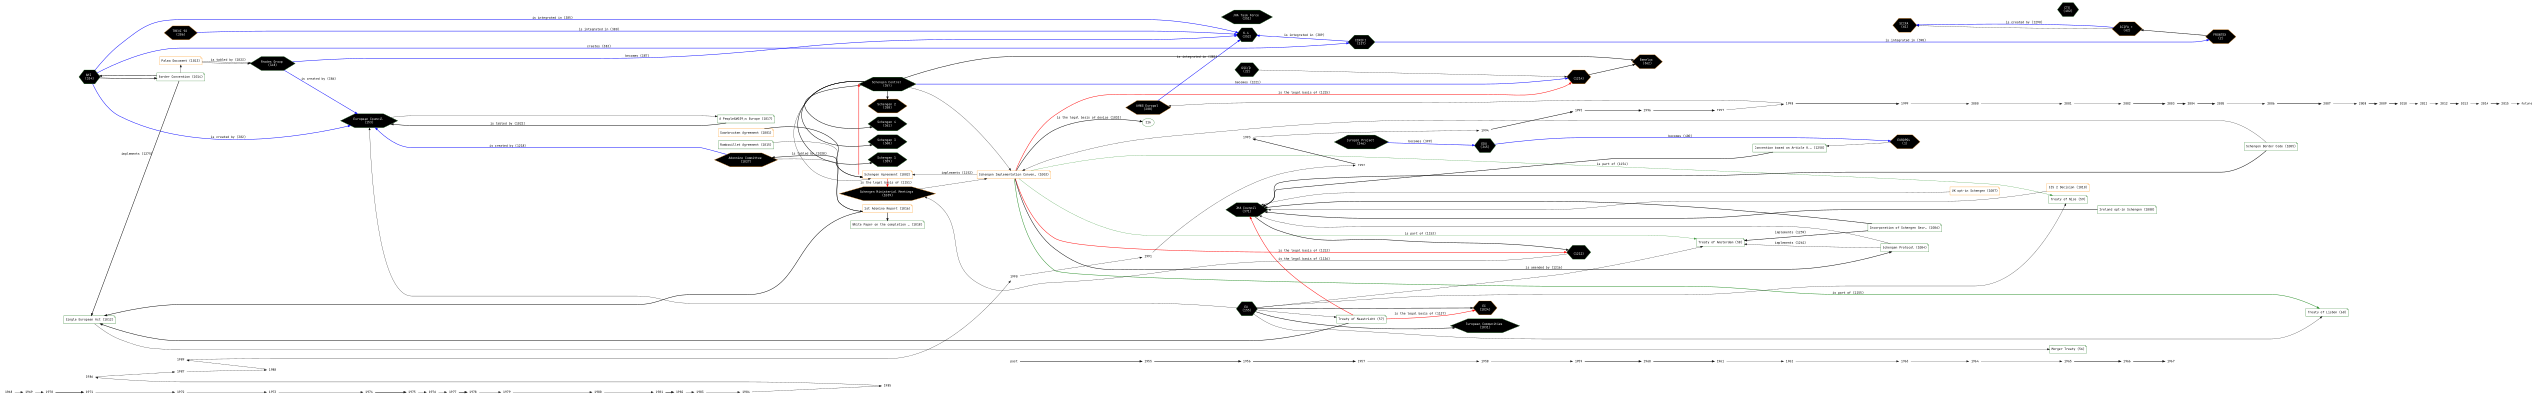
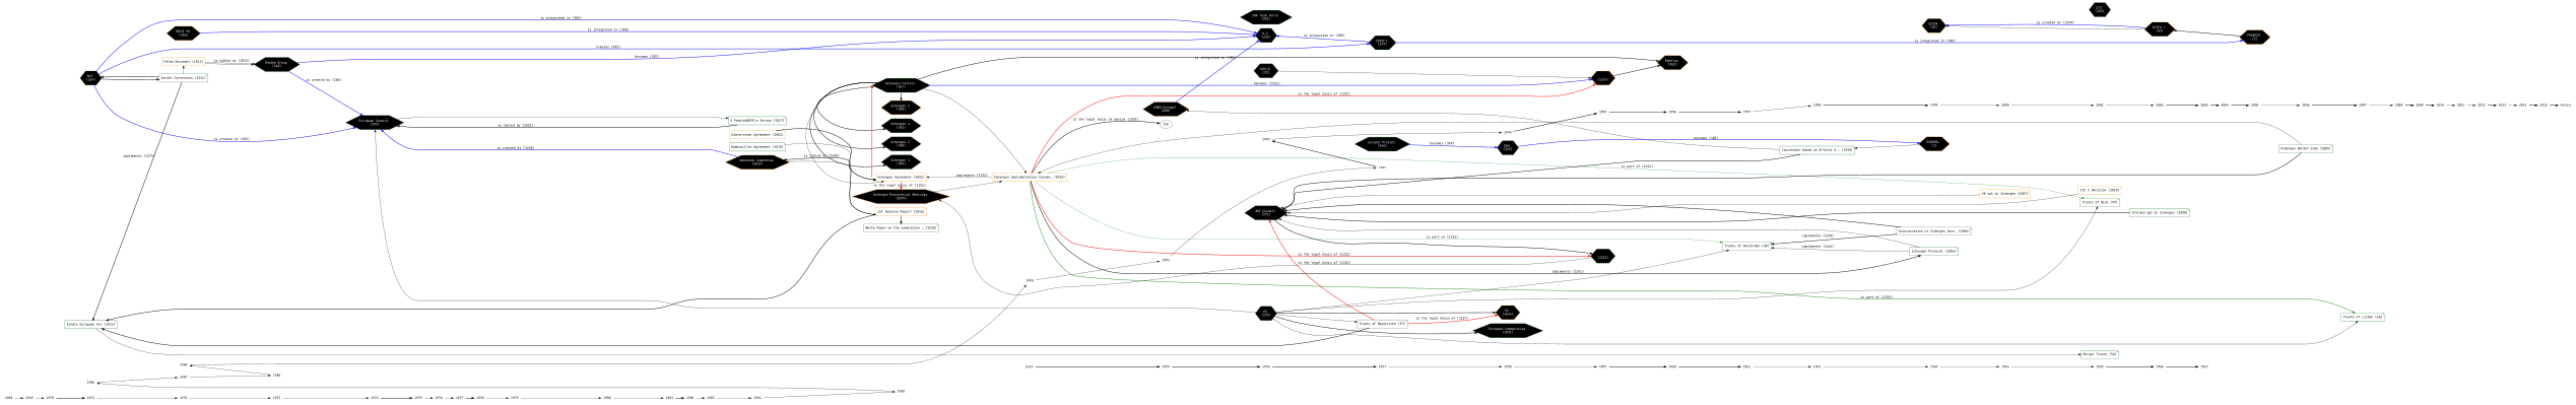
  digraph {
    fontname="JetBrains Mono"
    rankdir=LR
    node [color=darkgreen fontname="JetBrains Mono" shape=plaintext]
    edge [fontname="JetBrains Mono" style=solid]
    1956 [color=darkorange]
    1955
    1957
    n4 [color=darkorange fillcolor=black fontcolor=white label="EC \n(1024)" shape=hexagon style=filled]
    n5 [fillcolor=black fontcolor=white label="European Communities \n(1031)" shape=hexagon style=filled]
    1958 [color=darkorange]
    1959
    n8 [color=darkorange fillcolor=black fontcolor=white label="Benelux \n(362)" shape=hexagon style=filled]
    1960
    1961 [color=darkorange]
    1962
    1963 [color=darkorange]
    1964
    n14 [label="Merger Treaty (56)" shape=note]
    1965 [color=darkorange]
    1966
    1967 [color=darkorange]
    1968
    1969
    1970
    1971 [color=darkorange]
    1976 [color=darkorange]
    1972 [color=darkorange]
    1973 [color=darkorange]
    1977
    n26 [fillcolor=black fontcolor=white label="European Council \n(153)" shape=hexagon style=filled]
    1974
    1975 [color=darkorange]
    1978 [color=darkorange]
    1979
    1980
    1981
    1982 [color=darkorange]
    1983
    n35 [color=darkorange label="Saarbrucken Agreement (1001)" shape=note]
    n36 [label="Rambouillet Agreement (1015)" shape=note]
    n37 [label="A People&amp;#039;s Europe (1017)" shape=note]
    n38 [color=darkorange fillcolor=black fontcolor=white label="Adonnino Committee \n(1027)" shape=hexagon style=filled]
    1984
    n40 [fillcolor=black fontcolor=white label="Schengen Central \n(357)" shape=hexagon style=filled]
    n41 [color=darkorange fillcolor=black fontcolor=white label="Schengen 2 \n(358)" shape=hexagon style=filled]
    n42 [fillcolor=black fontcolor=white label="Schengen 1 \n(359)" shape=hexagon style=filled]
    n43 [fillcolor=black fontcolor=white label="Schengen 3 \n(360)" shape=hexagon style=filled]
    n44 [fillcolor=black fontcolor=white label="Schengen 4 \n(361)" shape=hexagon style=filled]
    n45 [color=darkorange label="Schengen Agreement (1002)" shape=note]
    n46 [color=darkorange label="1st Adonino Report (1016)" shape=note]
    n47 [label="White Paper on the completion … (1018)" shape=note]
    n48 [color=darkorange fillcolor=black fontcolor=white label="Schengen Ministerial Meetings \n(1039)" shape=hexagon style=filled]
    1985 [color=darkorange]
    n50 [fillcolor=black fontcolor=white label="AHI \n(334)" shape=hexagon style=filled]
    n51 [label="Single European Act (1012)" shape=note]
    1986 [color=darkorange]
    1987
    n54 [color=darkorange label="Schengen Implementation Conven… (1003)" shape=note]
    1990
    n56 [fillcolor=black fontcolor=white label="Rhodes Group \n(348)" shape=hexagon style=filled]
    1988 [color=darkorange]
    n58 [color=darkorange fillcolor=black fontcolor=white label="TREVI 92 \n(206)" shape=hexagon style=filled]
    n59 [color=darkorange label="Palma Document (1013)" shape=note]
    n60 [label="Border Convention (1014)" shape=note]
    1989 [color=darkorange]
    n62 [color=darkorange fillcolor=black fontcolor=white label="AHWG Europol \n(208)" shape=hexagon style=filled]
    1991
    n64 [label="Treaty of Maastricht (57)" shape=note]
    n65 [fillcolor=black fontcolor=white label="CIREFI \n(337)" shape=hexagon style=filled]
    n66 [fillcolor=black fontcolor=white label="Europol Project \n(346)" shape=hexagon style=filled]
    1992
    n68 [fillcolor=black fontcolor=white label="GSC/D \n(22)" shape=hexagon style=filled]
    n69 [fillcolor=black fontcolor=white label="EU \n(155)" shape=hexagon style=filled]
    n70 [fillcolor=black fontcolor=white label="JHA Task Force \n(351)" shape=hexagon style=filled]
    n71 [fillcolor=black fontcolor=white label="K.4 \n(352)" shape=hexagon style=filled]
    n72 [fillcolor=black fontcolor=white label="JHA Council \n(371)" shape=hexagon style=filled]
    1993
    n74 [fillcolor=black fontcolor=white label="EDU \n(345)" shape=hexagon style=filled]
    1994 [color=darkorange]
    n76 [fillcolor=black fontcolor=white label=" \n(1212)" shape=hexagon style=filled]
    n77 [color=darkorange fillcolor=black fontcolor=white label=" \n(1214)" shape=hexagon style=filled]
    1995
    2014
    1996
    n81 [label="Treaty of Amsterdam (58)" shape=note]
    1997 [color=darkorange]
    n83 [label="Convention based on Article K.… (1250)" shape=note]
    1998 [color=darkorange]
    n85 [color=darkorange fillcolor=black fontcolor=white label="EUROPOL \n(1)" shape=hexagon style=filled]
    n86 [color=darkorange fillcolor=black fontcolor=white label="SCIFA \n(61)" shape=hexagon style=filled]
    n87 [label="Schengen Protocol (1004)" shape=note]
    n88 [label="Incorporation of Schengen Secr… (1006)" shape=note]
    1999
    n90 [color=darkorange label="UK opt-in Schengen (1007)" shape=note]
    2000 [color=darkorange]
    n92 [label="Treaty of Nice (59)" shape=note]
    n93 [fillcolor=black fontcolor=white label="CTG \n(402)" shape=hexagon style=filled]
    n94 [color=darkorange label="SIS 2 Decision (1010)" shape=note]
    2001 [color=darkorange]
    n96 [color=darkorange fillcolor=black fontcolor=white label="SCIFA + \n(62)" shape=hexagon style=filled]
    n97 [label="Ireland opt-in Schengen (1008)" shape=note]
    2002 [color=darkorange]
    2003
    2004
    n101 [color=darkorange fillcolor=black fontcolor=white label="FRONTEX \n(2)" shape=hexagon style=filled]
    2005
    n103 [label="Schengen Border Code (1005)" shape=note]
    2006 [color=darkorange]
    n105 [label="Treaty of Lisbon (60)" shape=note]
    2007 [color=darkorange]
    2008
    2009 [color=darkorange]
    2010
    2011 [color=darkorange]
    2012
    2013 [color=darkorange]
    2015
    216 [shape=""]
    n115 [color=darkorange label=future]
    n116 [label=past]
    subgraph sub_1 {
      rank=same
      1956
    }
    subgraph sub_2 {
      rank=same
      1955
    }
    subgraph sub_3 {
      rank=same
      1957
    }
    subgraph sub_4 {
      rank=same
      n4
      n5
      1958
    }
    subgraph sub_5 {
      rank=same
      1959
    }
    subgraph sub_6 {
      rank=same
      n8
      1960
    }
    subgraph sub_7 {
      rank=same
      1961
    }
    subgraph sub_8 {
      rank=same
      1962
    }
    subgraph sub_9 {
      rank=same
      1963
    }
    subgraph sub_10 {
      rank=same
      1964
    }
    subgraph sub_11 {
      rank=same
      n14
      1965
    }
    subgraph sub_12 {
      rank=same
      1966
    }
    subgraph sub_13 {
      rank=same
      1967
    }
    subgraph sub_14 {
      rank=same
      1968
    }
    subgraph sub_15 {
      rank=same
      1969
    }
    subgraph sub_16 {
      rank=same
      1970
    }
    subgraph sub_17 {
      rank=same
      1971
    }
    subgraph sub_18 {
      rank=same
      1976
    }
    subgraph sub_19 {
      rank=same
      1972
    }
    subgraph sub_20 {
      rank=same
      1973
    }
    subgraph sub_21 {
      rank=same
      1977
    }
    subgraph sub_22 {
      rank=same
      n26
      1974
    }
    subgraph sub_23 {
      rank=same
      1975
    }
    subgraph sub_24 {
      rank=same
      1978
    }
    subgraph sub_25 {
      rank=same
      1979
    }
    subgraph sub_26 {
      rank=same
      1980
    }
    subgraph sub_27 {
      rank=same
      1981
    }
    subgraph sub_28 {
      rank=same
      1982
    }
    subgraph sub_29 {
      rank=same
      1983
    }
    subgraph sub_30 {
      rank=same
      n35
      n36
      n37
      n38
      1984
    }
    subgraph sub_31 {
      rank=same
      n40
      n41
      n42
      n43
      n44
      n45
      n46
      n47
      n48
      1985
    }
    subgraph sub_32 {
      rank=same
      n50
      n51
      1986
    }
    subgraph sub_33 {
      rank=same
      1987
    }
    subgraph sub_34 {
      rank=same
      n54
      1990
    }
    subgraph sub_35 {
      rank=same
      n56
      1988
    }
    subgraph sub_36 {
      rank=same
      n58
      n59
      n60
      1989
    }
    subgraph sub_37 {
      rank=same
      n62
      1991
    }
    subgraph sub_38 {
      rank=same
      n64
      n65
      n66
      1992
    }
    subgraph sub_39 {
      rank=same
      n68
      n69
      n70
      n71
      n72
      1993
    }
    subgraph sub_40 {
      rank=same
      n74
      1994
    }
    subgraph sub_41 {
      rank=same
      n76
      n77
      1995
    }
    subgraph sub_42 {
      rank=same
      2014
    }
    subgraph sub_43 {
      rank=same
      1996
    }
    subgraph sub_44 {
      rank=same
      n81
      1997
    }
    subgraph sub_45 {
      rank=same
      n83
      1998
    }
    subgraph sub_46 {
      rank=same
      n85
      n86
      n87
      n88
      1999
    }
    subgraph sub_47 {
      rank=same
      n90
      2000
    }
    subgraph sub_48 {
      rank=same
      n92
      n93
      n94
      2001
    }
    subgraph sub_49 {
      rank=same
      n96
      n97
      2002
    }
    subgraph sub_50 {
      rank=same
      2003
    }
    subgraph sub_51 {
      rank=same
      2004
    }
    subgraph sub_52 {
      rank=same
      n101
      2005
    }
    subgraph sub_53 {
      rank=same
      n103
      2006
    }
    subgraph sub_54 {
      rank=same
      n105
      2007
    }
    subgraph sub_55 {
      rank=same
      2008
    }
    subgraph sub_56 {
      rank=same
      2009
    }
    subgraph sub_57 {
      rank=same
      2010
    }
    subgraph sub_58 {
      rank=same
      2011
    }
    subgraph sub_59 {
      rank=same
      2012
    }
    subgraph sub_60 {
      rank=same
      2013
    }
    subgraph sub_61 {
      rank=same
      2015
    }
    1956 -> 1957 [style=bold]
    1955 -> 1956 [style=bold]
    1957 -> 1958
    1958 -> 1959
    1959 -> 1960 [style=bold]
    1960 -> 1961 [style=bold]
    1961 -> 1962
    1962 -> 1963
    1963 -> 1964
    1964 -> 1965
    1965 -> 1966 [style=bold]
    1966 -> 1967 [style=bold]
    1968 -> 1969
    1969 -> 1970
    1970 -> 1971 [style=bold]
    1971 -> 1972
    1976 -> 1977
    1972 -> 1973
    1973 -> 1974
    1977 -> 1978 [style=bold]
    n26 -> n37
    1974 -> 1975 [style=bold]
    1975 -> 1976
    1978 -> 1979
    1979 -> 1980
    1980 -> 1981
    1981 -> 1982 [style=bold]
    1982 -> 1983
    1983 -> 1984
    n35 -> n45 [style=bold]
    n36 -> n45
    n37 -> n26 [label=" is tabled by (1022)" style=bold]
    n38 -> n26 [color=blue label=" is created by (1218)" penwidth=2]
    n38 -> n46
    1984 -> 1985
    n40 -> n8 [style=bold]
    n40 -> n41 [style=bold]
    n40 -> n42 [style=bold]
    n40 -> n43 [style=bold]
    n40 -> n44 [style=bold]
    n40 -> n45
    n40 -> n54
    n40 -> n77 [color=blue label=" becomes (1221)" penwidth=2]
    n45 -> n40 [color=red label=" is the legal basis of (1150)" penwidth=2 style=bold]
    n45 -> n48 [color=red label=" is the legal basis of (1151)" penwidth=2]
    n46 -> n38 [label=" is tabled by (1028)" style=bold]
    n46 -> n47 [style=bold]
    n46 -> n51 [style=bold]
    n48 -> n54
    1985 -> 1986
    n50 -> n26 [color=blue label=" is created by (382)" penwidth=2]
    n50 -> n60 [style=bold]
    n50 -> n65 [color=blue label=" creates (383)" penwidth=2 style=bold]
    n50 -> n71 [color=blue label=" is integrated in (385)" penwidth=2]
    n51 -> n14
    1986 -> 1987
    1987 -> 1988
    n54 -> n45 [label=" implements (1152)"]
    n54 -> n76 [color=red label=" is the legal basis of (1213)" penwidth=2]
    n54 -> n77 [color=red label=" is the legal basis of (1215)" penwidth=2 style=bold]
    n54 -> n81 [color=forestgreen label=" is part of (1153)"]
-   n54 -> n87 [label=" is amended by (1216)" style=bold]
+   n54 -> n87 [label=" implements (1261)" style=bold]
    n54 -> n92 [color=forestgreen label=" is part of (1154)"]
    n54 -> n105 [color=forestgreen label=" is part of (1155)" style=bold]
    n54 -> 216 [label=" is the legal basis of device (1033)" style=bold]
    1990 -> 1991
    n56 -> n26 [color=blue label=" is created by (386)" penwidth=2]
    n56 -> n71 [color=blue label=" becomes (387)" penwidth=2]
    1988 -> 1989
    n58 -> n71 [color=blue label=" is integrated in (380)" penwidth=2 style=bold]
    n59 -> n56
    n59 -> n56 [label=" is tabled by (1023)"]
    n60 -> n50 [style=bold]
    n60 -> n51 [label=" implements (1275)" style=bold]
    n60 -> n59
    1989 -> 1990
    n62 -> n71 [color=blue label=" is integrated in (381)" penwidth=2]
    1991 -> 1992
    n64 -> n4 [color=red label=" is the legal basis of (1137)" penwidth=2 style=bold]
    n64 -> n51 [style=bold]
    n64 -> n72 [color=red label=" is the legal basis of (1136)" penwidth=2]
    n65 -> n71 [color=blue label=" is integrated in (389)" penwidth=2 style=bold]
    n65 -> n101 [color=blue label=" is integrated in (390)" penwidth=2]
    n66 -> n74 [color=blue label=" becomes (399)" penwidth=2]
    1992 -> 1993 [style=bold]
    n68 -> n77
    n69 -> n4 [style=bold]
    n69 -> n5 [style=bold]
    n69 -> n26
    n69 -> n64
    n69 -> n81
    n69 -> n92
    n69 -> n105
    n72 -> n76 [style=bold]
    1993 -> 1994
    n74 -> n85 [color=blue label=" becomes (400)" penwidth=2 style=bold]
    1994 -> 1995 [style=bold]
    n76 -> n48
    n77 -> n8 [style=bold]
    1995 -> 1996 [style=bold]
    2014 -> 2015 [style=bold]
    1996 -> 1997 [style=bold]
    1997 -> 1998
-   1998 -> n62
+   n83 -> n62
    n83 -> n72 [style=bold]
    1998 -> 1999 [style=bold]
    n85 -> n83
    n87 -> n72
    n87 -> n81 [label=" implements (1261)"]
    n88 -> n72 [style=bold]
    n88 -> n81 [label=" implements (1259)" style=bold]
    1999 -> 2000
    n90 -> n72
    2000 -> 2001
    n94 -> n72
    2001 -> 2002
    n96 -> n86
    n96 -> n86 [color=blue label=" is created by (1290)" penwidth=2]
    n97 -> n72 [style=bold]
    2002 -> 2003 [style=bold]
    2003 -> 2004 [style=bold]
    2004 -> 2005 [style=bold]
    n101 -> n96 [style=bold]
    2005 -> 2006
    n103 -> n54
    n103 -> n72 [style=bold]
    2006 -> 2007 [style=bold]
    2007 -> 2008
    2008 -> 2009 [style=bold]
    2009 -> 2010 [style=bold]
    2010 -> 2011
    2011 -> 2012
    2012 -> 2013 [style=bold]
    2013 -> 2014
-   2015 -> n115
+   2015 -> n115 [style=bold]
    n116 -> 1955 [style=bold]
  }
